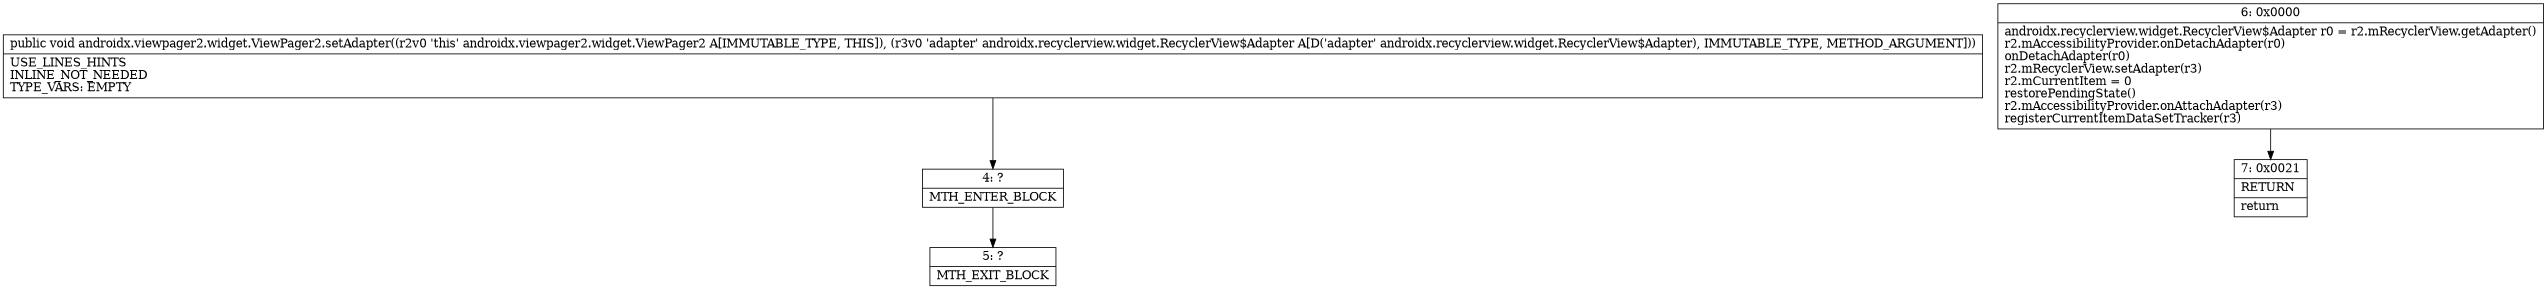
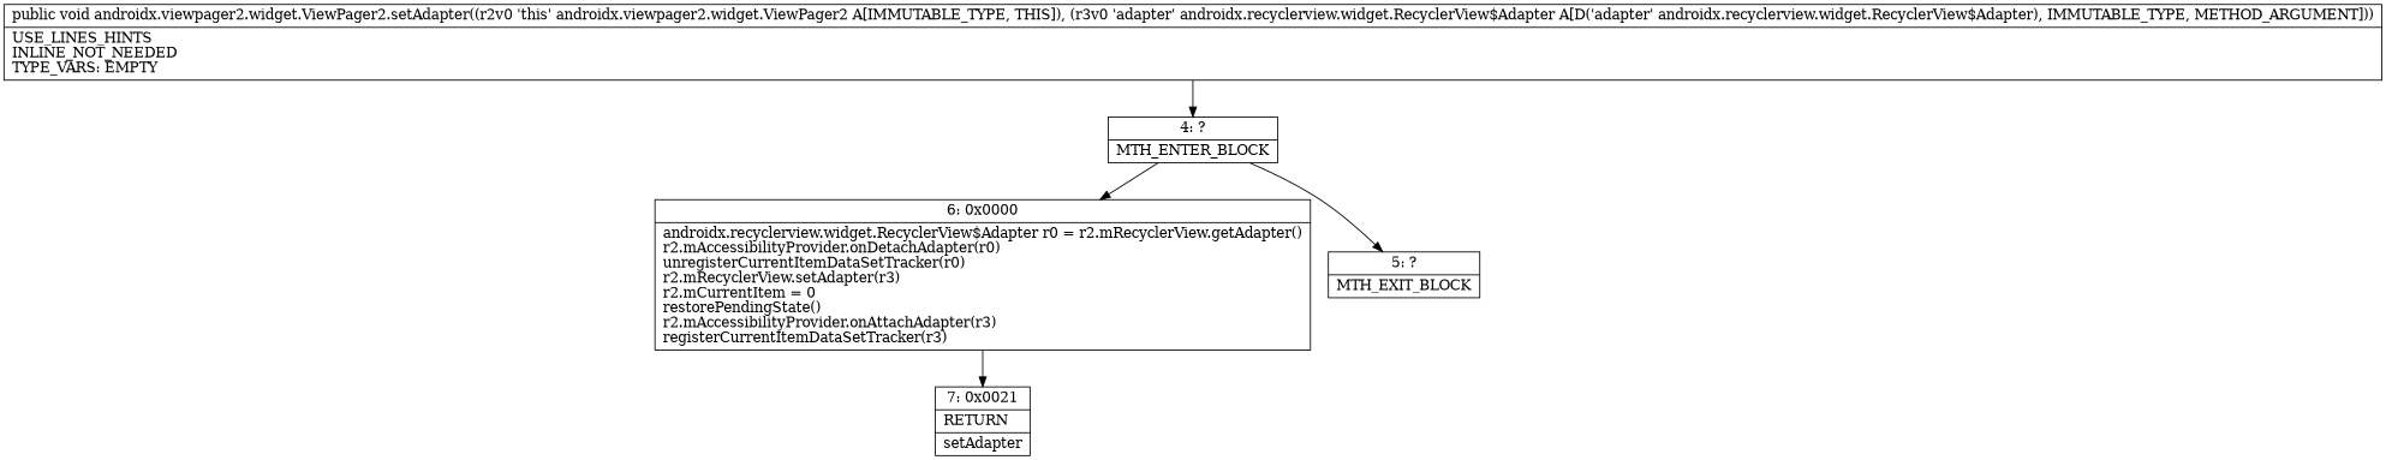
  digraph {
    node [shape=record]
    n1 [label="{4\:\ ?|MTH_ENTER_BLOCK\l}"]
-   n2 [label="{6\:\ 0x0000|androidx.recyclerview.widget.RecyclerView$Adapter r0 = r2.mRecyclerView.getAdapter()\lr2.mAccessibilityProvider.onDetachAdapter(r0)\lonDetachAdapter(r0)\lr2.mRecyclerView.setAdapter(r3)\lr2.mCurrentItem = 0\lrestorePendingState()\lr2.mAccessibilityProvider.onAttachAdapter(r3)\lregisterCurrentItemDataSetTracker(r3)\l}"]
+   n2 [label="{6\:\ 0x0000|androidx.recyclerview.widget.RecyclerView$Adapter r0 = r2.mRecyclerView.getAdapter()\lr2.mAccessibilityProvider.onDetachAdapter(r0)\lunregisterCurrentItemDataSetTracker(r0)\lr2.mRecyclerView.setAdapter(r3)\lr2.mCurrentItem = 0\lrestorePendingState()\lr2.mAccessibilityProvider.onAttachAdapter(r3)\lregisterCurrentItemDataSetTracker(r3)\l}"]
    n3 [label="{5\:\ ?|MTH_EXIT_BLOCK\l}"]
-   n4 [label="{7\:\ 0x0021|RETURN\l|return\l}"]
+   n4 [label="{7\:\ 0x0021|RETURN\l|setAdapter\l}"]
    n5 [label="{public void androidx.viewpager2.widget.ViewPager2.setAdapter((r2v0 'this' androidx.viewpager2.widget.ViewPager2 A[IMMUTABLE_TYPE, THIS]), (r3v0 'adapter' androidx.recyclerview.widget.RecyclerView$Adapter A[D('adapter' androidx.recyclerview.widget.RecyclerView$Adapter), IMMUTABLE_TYPE, METHOD_ARGUMENT]))  | USE_LINES_HINTS\lINLINE_NOT_NEEDED\lTYPE_VARS: EMPTY\l}"]
+   n1 -> n2
    n1 -> n3
    n2 -> n4
    n5 -> n1
  }
